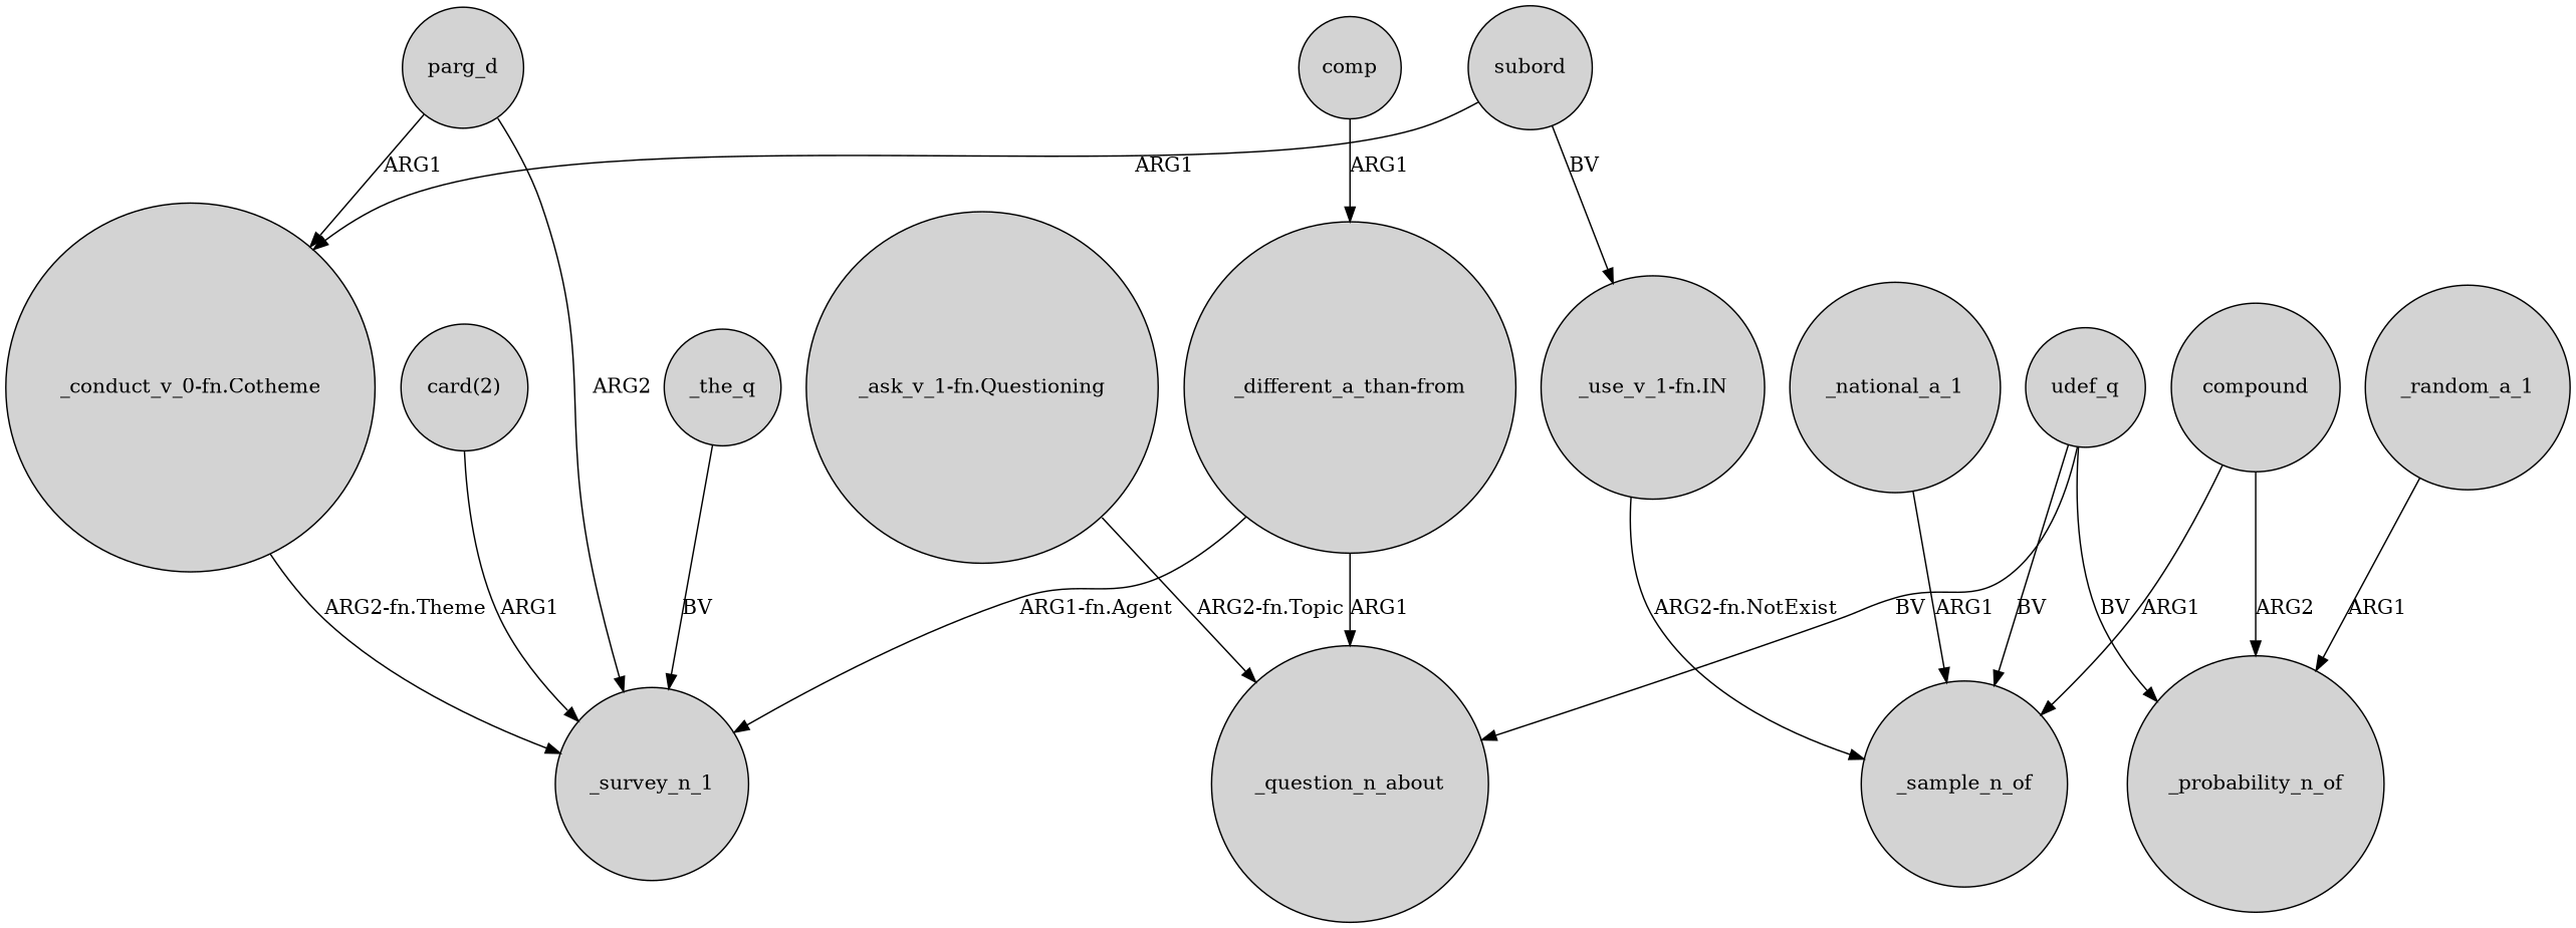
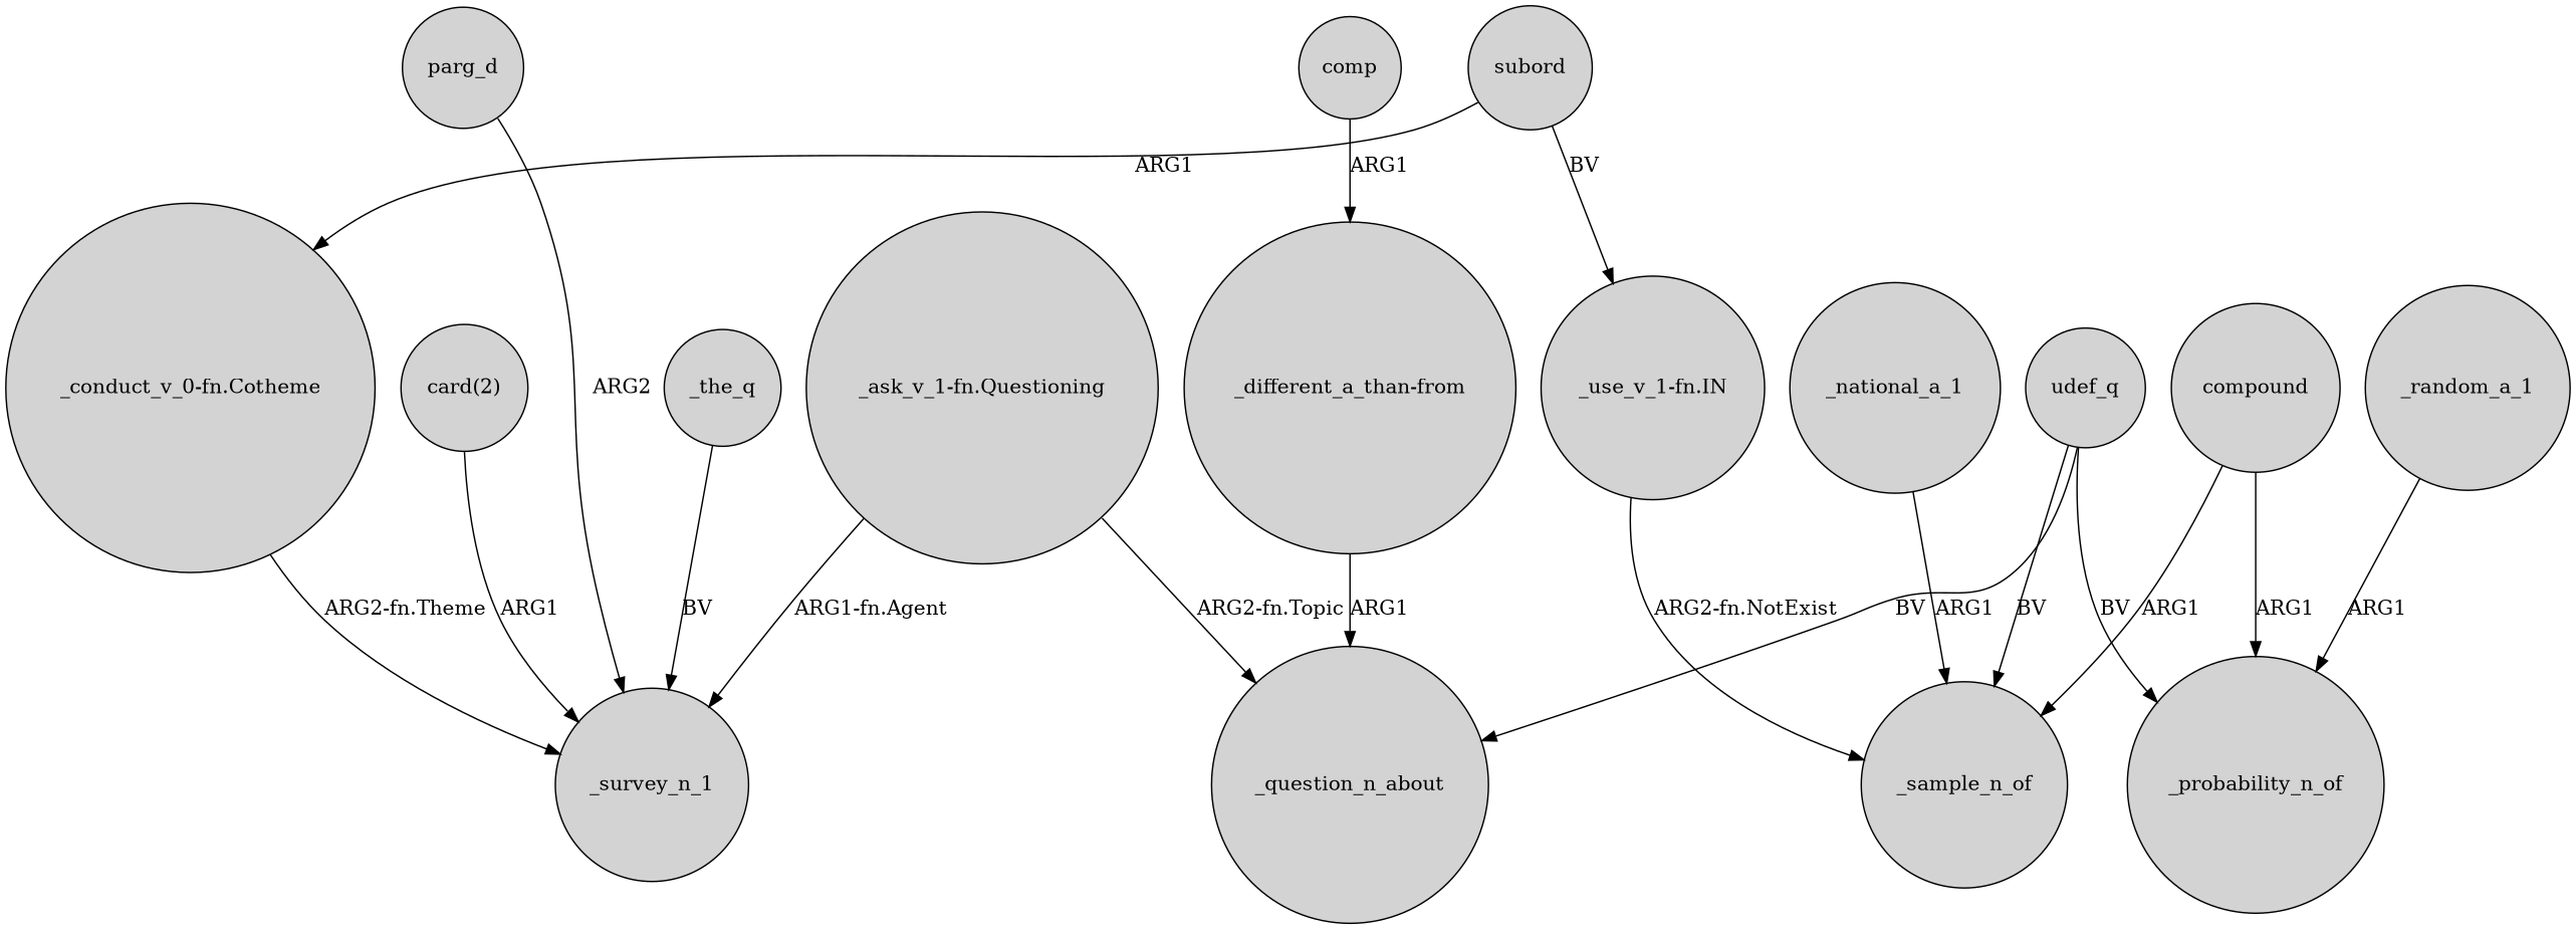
  digraph {
    node [shape=circle style=filled]
    "card(2)"
    _survey_n_1
    parg_d
    n4 [label="_conduct_v_0-fn.Cotheme"]
    "_different_a_than-from"
    _question_n_about
    udef_q
    _sample_n_of
    _probability_n_of
    "_ask_v_1-fn.Questioning"
    "_use_v_1-fn.IN"
    subord
    _the_q
    _random_a_1
    comp
    _national_a_1
    compound
    "card(2)" -> _survey_n_1 [label=ARG1]
    parg_d -> _survey_n_1 [label=ARG2]
-   parg_d -> n4 [label=ARG1]
    n4 -> _survey_n_1 [label="ARG2-fn.Theme"]
    "_different_a_than-from" -> _question_n_about [label=ARG1]
    udef_q -> _question_n_about [label=BV]
    udef_q -> _sample_n_of [label=BV]
    udef_q -> _probability_n_of [label=BV]
-   "_different_a_than-from" -> _survey_n_1 [label="ARG1-fn.Agent"]
+   "_ask_v_1-fn.Questioning" -> _survey_n_1 [label="ARG1-fn.Agent"]
    "_ask_v_1-fn.Questioning" -> _question_n_about [label="ARG2-fn.Topic"]
    "_use_v_1-fn.IN" -> _sample_n_of [label="ARG2-fn.NotExist"]
    subord -> n4 [label=ARG1]
    subord -> "_use_v_1-fn.IN" [label=BV]
    _the_q -> _survey_n_1 [label=BV]
    _random_a_1 -> _probability_n_of [label=ARG1]
    comp -> "_different_a_than-from" [label=ARG1]
    _national_a_1 -> _sample_n_of [label=ARG1]
    compound -> _sample_n_of [label=ARG1]
-   compound -> _probability_n_of [label=ARG2]
+   compound -> _probability_n_of [label=ARG1]
  }
